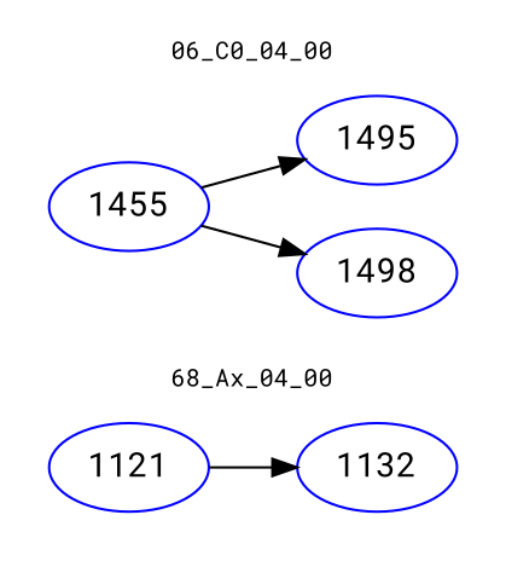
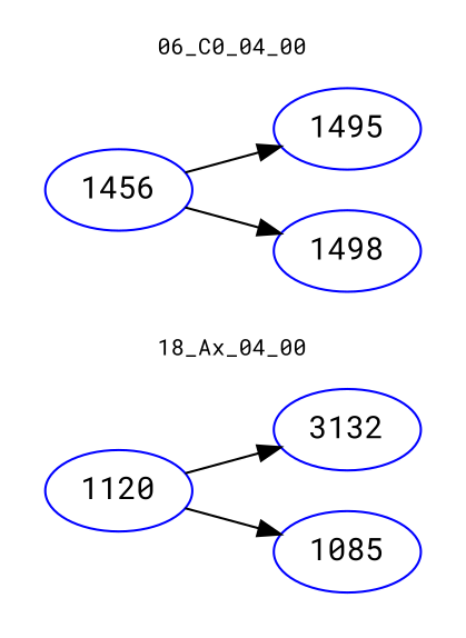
  digraph {
    fontname="Roboto Mono"
    rankdir=LR
    node [color=blue fontname="Roboto Mono"]
    edge [color=black fontname="Roboto Mono"]
-   n1 [label=1121]
-   n3 [label=1132]
-   n4 [label=1455]
+   n1 [label=1120]
+   n2 [label=1085]
+   n3 [label=3132]
+   n4 [label=1456]
    n5 [label=1498]
    n6 [label=1495]
    subgraph cluster_1 {
      color=white
      fontsize=10
-     label="68_Ax_04_00"
+     label="18_Ax_04_00"
      n1
+     n2
      n3
    }
    subgraph cluster_2 {
      color=white
      fontsize=10
      label="06_C0_04_00"
      n4
      n5
      n6
    }
+   n1 -> n2
    n1 -> n3
    n4 -> n5
    n4 -> n6
  }
